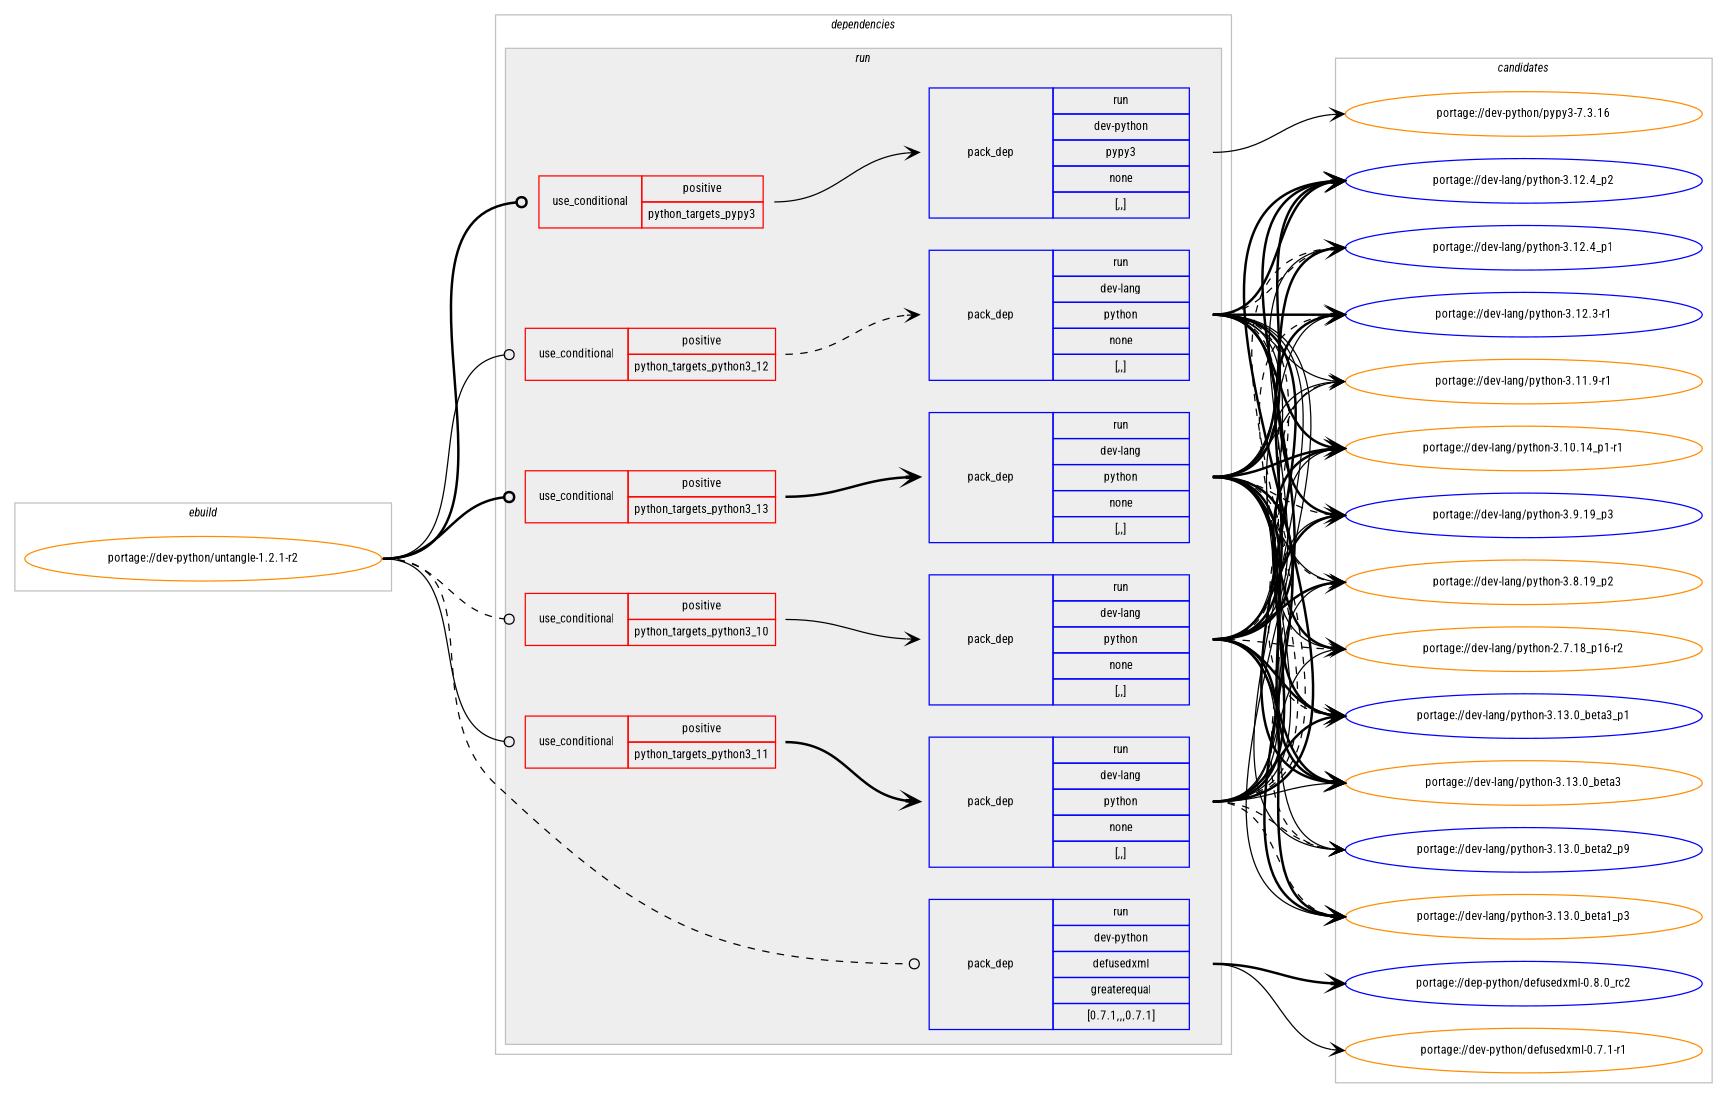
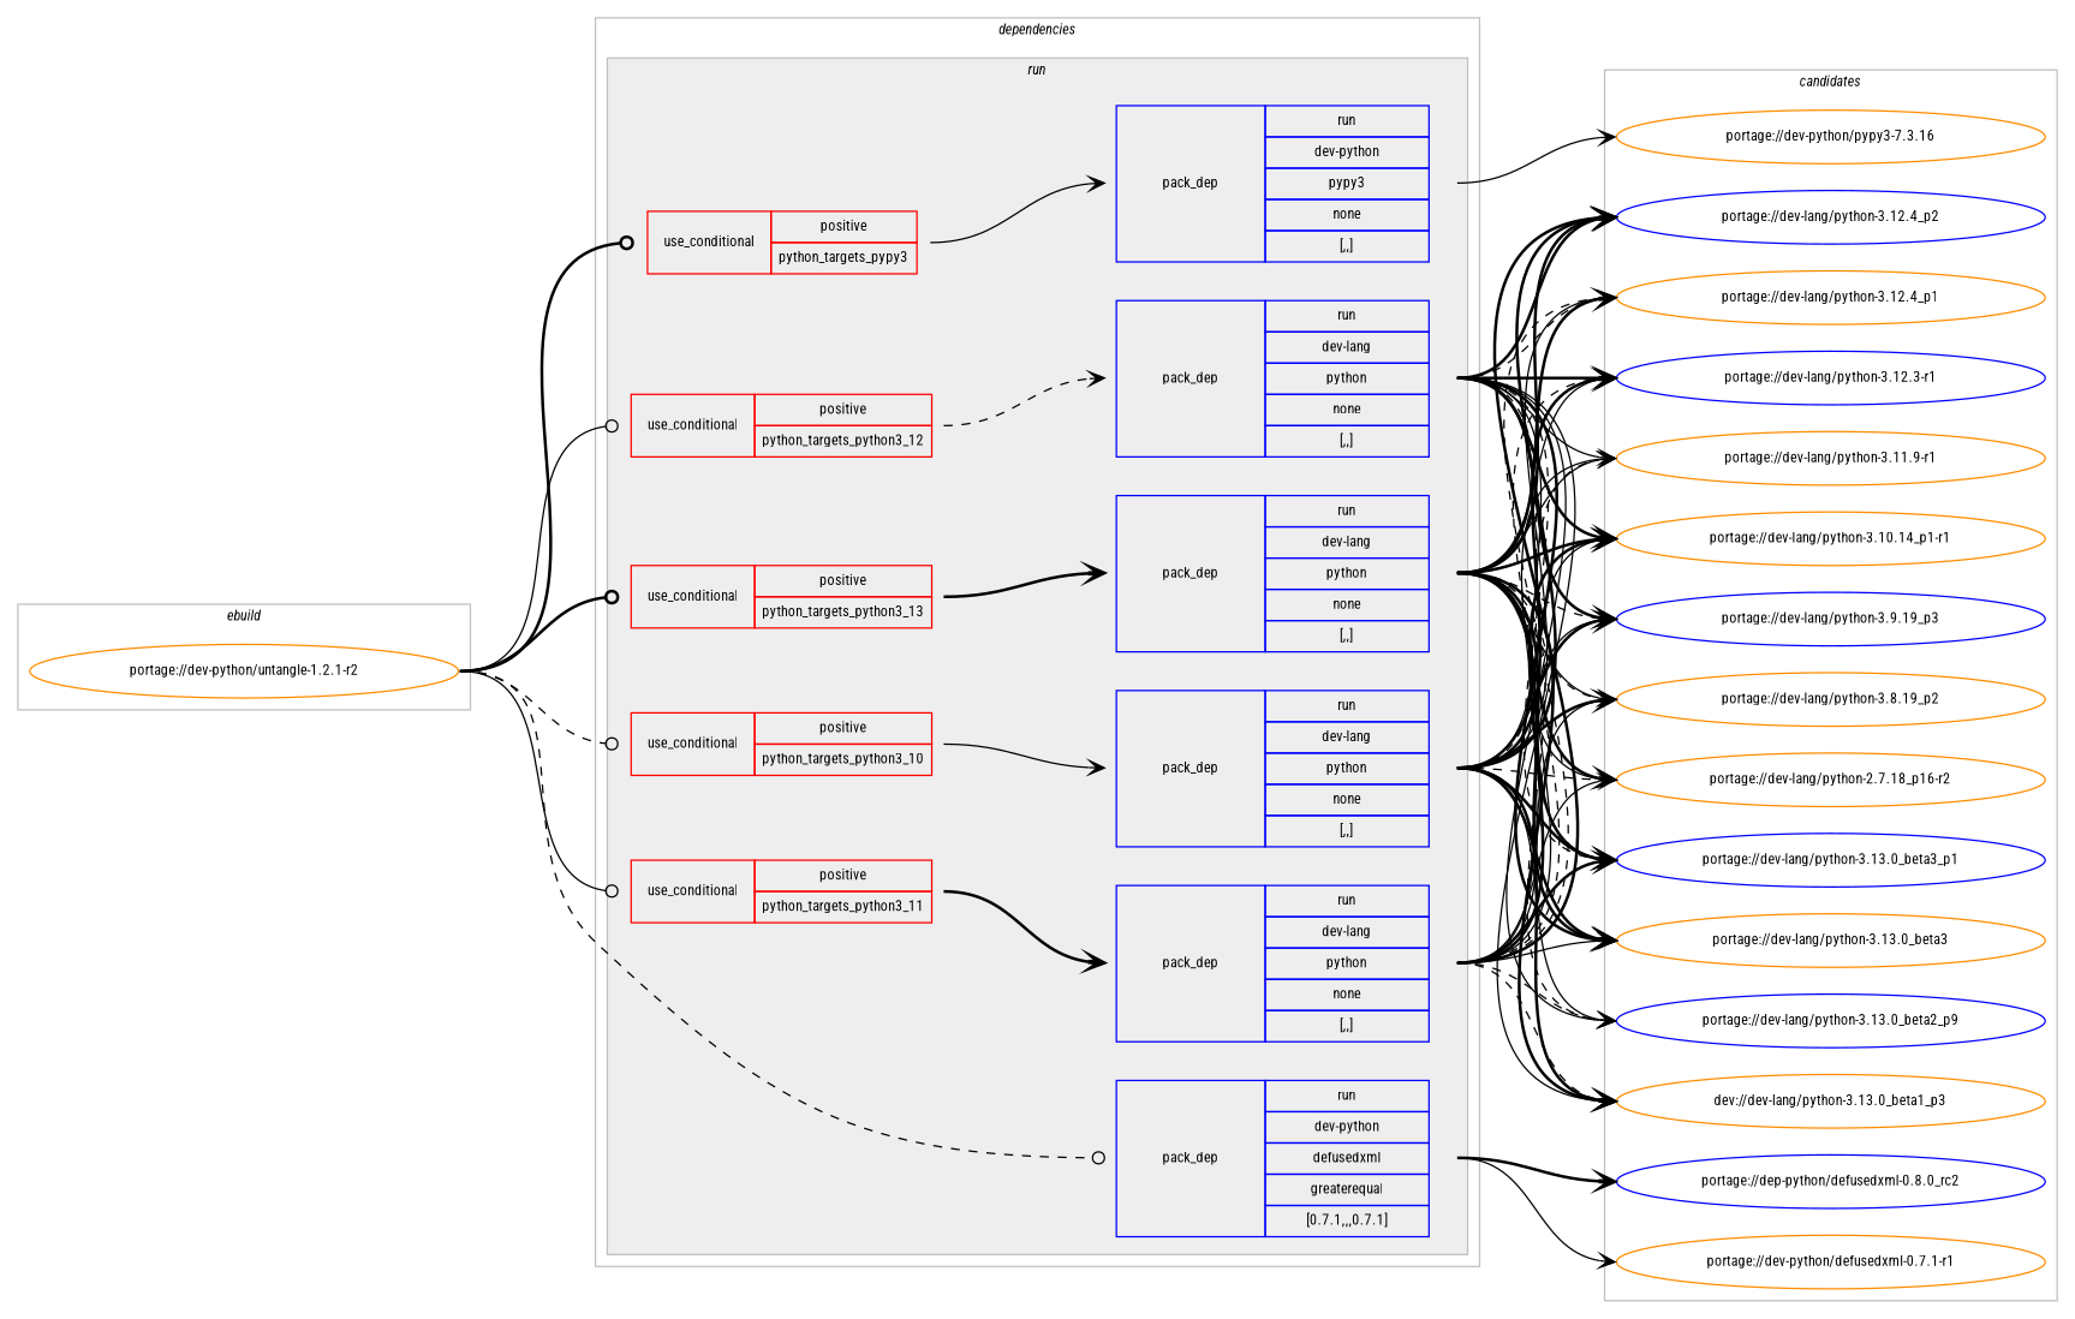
  digraph {
    compound=true
    concentrate=true
    fontname="Roboto Condensed"
    fontsize=10
    newrank=true
    rankdir=LR
    ranksep=1.5
    node [color=blue fontname="Roboto Condensed" fontsize=10]
    edge [arrowhead=vee fontname="Roboto Condensed" headport=w style=bold tailport=e weight=100]
    n1 [color=darkorange label="portage://dev-python/untangle-1.2.1-r2" width=4]
    n2 [label=<<TABLE BORDER="0" CELLBORDER="1" CELLSPACING="0" CELLPADDING="4" WIDTH="220"><TR><TD ROWSPAN="6" CELLPADDING="30">pack_dep</TD></TR><TR><TD WIDTH="110">run</TD></TR><TR><TD>dev-python</TD></TR><TR><TD>pypy3</TD></TR><TR><TD>none</TD></TR><TR><TD>[,,]</TD></TR></TABLE>> shape=none]
    n3 [color=red label=<<TABLE BORDER="0" CELLBORDER="1" CELLSPACING="0" CELLPADDING="4"><TR><TD ROWSPAN="3" CELLPADDING="10">use_conditional</TD></TR><TR><TD>positive</TD></TR><TR><TD>python_targets_pypy3</TD></TR></TABLE>> shape=none]
    n4 [label=<<TABLE BORDER="0" CELLBORDER="1" CELLSPACING="0" CELLPADDING="4" WIDTH="220"><TR><TD ROWSPAN="6" CELLPADDING="30">pack_dep</TD></TR><TR><TD WIDTH="110">run</TD></TR><TR><TD>dev-lang</TD></TR><TR><TD>python</TD></TR><TR><TD>none</TD></TR><TR><TD>[,,]</TD></TR></TABLE>> shape=none]
    n5 [color=red label=<<TABLE BORDER="0" CELLBORDER="1" CELLSPACING="0" CELLPADDING="4"><TR><TD ROWSPAN="3" CELLPADDING="10">use_conditional</TD></TR><TR><TD>positive</TD></TR><TR><TD>python_targets_python3_10</TD></TR></TABLE>> shape=none]
    n6 [label=<<TABLE BORDER="0" CELLBORDER="1" CELLSPACING="0" CELLPADDING="4" WIDTH="220"><TR><TD ROWSPAN="6" CELLPADDING="30">pack_dep</TD></TR><TR><TD WIDTH="110">run</TD></TR><TR><TD>dev-lang</TD></TR><TR><TD>python</TD></TR><TR><TD>none</TD></TR><TR><TD>[,,]</TD></TR></TABLE>> shape=none]
    n7 [color=red label=<<TABLE BORDER="0" CELLBORDER="1" CELLSPACING="0" CELLPADDING="4"><TR><TD ROWSPAN="3" CELLPADDING="10">use_conditional</TD></TR><TR><TD>positive</TD></TR><TR><TD>python_targets_python3_11</TD></TR></TABLE>> shape=none]
    n8 [label=<<TABLE BORDER="0" CELLBORDER="1" CELLSPACING="0" CELLPADDING="4" WIDTH="220"><TR><TD ROWSPAN="6" CELLPADDING="30">pack_dep</TD></TR><TR><TD WIDTH="110">run</TD></TR><TR><TD>dev-lang</TD></TR><TR><TD>python</TD></TR><TR><TD>none</TD></TR><TR><TD>[,,]</TD></TR></TABLE>> shape=none]
    n9 [color=red label=<<TABLE BORDER="0" CELLBORDER="1" CELLSPACING="0" CELLPADDING="4"><TR><TD ROWSPAN="3" CELLPADDING="10">use_conditional</TD></TR><TR><TD>positive</TD></TR><TR><TD>python_targets_python3_12</TD></TR></TABLE>> shape=none]
    n10 [label=<<TABLE BORDER="0" CELLBORDER="1" CELLSPACING="0" CELLPADDING="4" WIDTH="220"><TR><TD ROWSPAN="6" CELLPADDING="30">pack_dep</TD></TR><TR><TD WIDTH="110">run</TD></TR><TR><TD>dev-lang</TD></TR><TR><TD>python</TD></TR><TR><TD>none</TD></TR><TR><TD>[,,]</TD></TR></TABLE>> shape=none]
    n11 [color=red label=<<TABLE BORDER="0" CELLBORDER="1" CELLSPACING="0" CELLPADDING="4"><TR><TD ROWSPAN="3" CELLPADDING="10">use_conditional</TD></TR><TR><TD>positive</TD></TR><TR><TD>python_targets_python3_13</TD></TR></TABLE>> shape=none]
    n12 [label=<<TABLE BORDER="0" CELLBORDER="1" CELLSPACING="0" CELLPADDING="4" WIDTH="220"><TR><TD ROWSPAN="6" CELLPADDING="30">pack_dep</TD></TR><TR><TD WIDTH="110">run</TD></TR><TR><TD>dev-python</TD></TR><TR><TD>defusedxml</TD></TR><TR><TD>greaterequal</TD></TR><TR><TD>[0.7.1,,,0.7.1]</TD></TR></TABLE>> shape=none]
    n13 [color=darkorange label="portage://dev-python/pypy3-7.3.16" width=4]
    n14 [label="portage://dev-lang/python-3.13.0_beta3_p1" width=4]
    n15 [color=darkorange label="portage://dev-lang/python-3.13.0_beta3" width=4]
    n16 [label="portage://dev-lang/python-3.13.0_beta2_p9" width=4]
-   n17 [color=darkorange label="portage://dev-lang/python-3.13.0_beta1_p3" width=4]
+   n17 [color=darkorange label="dev://dev-lang/python-3.13.0_beta1_p3" width=4]
    n18 [label="portage://dev-lang/python-3.12.4_p2" width=4]
-   n19 [label="portage://dev-lang/python-3.12.4_p1" width=4]
+   n19 [color=darkorange label="portage://dev-lang/python-3.12.4_p1" width=4]
    n20 [label="portage://dev-lang/python-3.12.3-r1" width=4]
    n21 [color=darkorange label="portage://dev-lang/python-3.11.9-r1" width=4]
    n22 [color=darkorange label="portage://dev-lang/python-3.10.14_p1-r1" width=4]
    n23 [label="portage://dev-lang/python-3.9.19_p3" width=4]
    n24 [color=darkorange label="portage://dev-lang/python-3.8.19_p2" width=4]
    n25 [color=darkorange label="portage://dev-lang/python-2.7.18_p16-r2" width=4]
    n26 [label="portage://dep-python/defusedxml-0.8.0_rc2" width=4]
    n27 [color=darkorange label="portage://dev-python/defusedxml-0.7.1-r1" width=4]
    subgraph cluster_1 {
      color=gray
      label=<<i>ebuild</i>>
      n1
    }
    subgraph cluster_2 {
      color=gray
      label=<<i>dependencies</i>>
      subgraph cluster_3 {
        color=gray
        fillcolor="#eeeeee"
        label=<<i>compile</i>>
        style=filled
      }
      subgraph cluster_4 {
        color=gray
        fillcolor="#eeeeee"
        label=<<i>compile and run</i>>
        style=filled
      }
      subgraph cluster_5 {
        color=gray
        fillcolor="#eeeeee"
        label=<<i>run</i>>
        style=filled
        subgraph sub_6 {
          color=gray
          fillcolor="#eeeeee"
          label=<<i>run</i>>
          style=filled
          n3
          subgraph sub_7 {
            color=gray
            fillcolor="#eeeeee"
            label=<<i>run</i>>
            style=filled
            n2
          }
        }
        subgraph sub_8 {
          color=gray
          fillcolor="#eeeeee"
          label=<<i>run</i>>
          style=filled
          n5
          subgraph sub_9 {
            color=gray
            fillcolor="#eeeeee"
            label=<<i>run</i>>
            style=filled
            n4
          }
        }
        subgraph sub_10 {
          color=gray
          fillcolor="#eeeeee"
          label=<<i>run</i>>
          style=filled
          n7
          subgraph sub_11 {
            color=gray
            fillcolor="#eeeeee"
            label=<<i>run</i>>
            style=filled
            n6
          }
        }
        subgraph sub_12 {
          color=gray
          fillcolor="#eeeeee"
          label=<<i>run</i>>
          style=filled
          n9
          subgraph sub_13 {
            color=gray
            fillcolor="#eeeeee"
            label=<<i>run</i>>
            style=filled
            n8
          }
        }
        subgraph sub_14 {
          color=gray
          fillcolor="#eeeeee"
          label=<<i>run</i>>
          style=filled
          n11
          subgraph sub_15 {
            color=gray
            fillcolor="#eeeeee"
            label=<<i>run</i>>
            style=filled
            n10
          }
        }
        subgraph sub_16 {
          color=gray
          fillcolor="#eeeeee"
          label=<<i>run</i>>
          style=filled
          n12
        }
      }
    }
    subgraph cluster_17 {
      color=gray
      label=<<i>candidates</i>>
      rank=same
      subgraph sub_18 {
        color=black
        label=<<i>candidates</i>>
        nodesep=1
        rank=same
        n13
      }
      subgraph sub_19 {
        color=black
        label=<<i>candidates</i>>
        nodesep=1
        rank=same
        n14
        n15
        n16
        n17
        n18
        n19
        n20
        n21
        n22
        n23
        n24
        n25
      }
      subgraph sub_20 {
        color=black
        label=<<i>candidates</i>>
        nodesep=1
        rank=same
        n14
        n15
        n16
        n17
        n18
        n19
        n20
        n21
        n22
        n23
        n24
        n25
      }
      subgraph sub_21 {
        color=black
        label=<<i>candidates</i>>
        nodesep=1
        rank=same
        n14
        n15
        n16
        n17
        n18
        n19
        n20
        n21
        n22
        n23
        n24
        n25
      }
      subgraph sub_22 {
        color=black
        label=<<i>candidates</i>>
        nodesep=1
        rank=same
        n14
        n15
        n16
        n17
        n18
        n19
        n20
        n21
        n22
        n23
        n24
        n25
      }
      subgraph sub_23 {
        color=black
        label=<<i>candidates</i>>
        nodesep=1
        rank=same
        n26
        n27
      }
    }
    n1 -> n3 [arrowhead=odot weight=20]
    n1 -> n5 [arrowhead=odot style=dashed weight=20]
    n1 -> n7 [arrowhead=odot style=solid weight=20]
    n1 -> n9 [arrowhead=odot style=solid weight=20]
    n1 -> n11 [arrowhead=odot weight=20]
    n1 -> n12 [arrowhead=odot style=dashed weight=20]
    n2 -> n13 [style=solid]
    n3 -> n2 [style=solid weight=20]
    n4 -> n14
    n4 -> n15
    n4 -> n16 [style=solid]
    n4 -> n17
    n4 -> n18
    n4 -> n19 [style=solid]
    n4 -> n20
    n4 -> n21 [style=dashed]
    n4 -> n22 [style=solid]
    n4 -> n23
    n4 -> n24
    n4 -> n25 [style=dashed]
    n5 -> n4 [style=solid weight=20]
    n6 -> n14
    n6 -> n15 [style=solid]
    n6 -> n16 [style=dashed]
    n6 -> n17 [style=dashed]
    n6 -> n18
    n6 -> n19 [style=dashed]
    n6 -> n20 [style=dashed]
    n6 -> n21 [style=solid]
    n6 -> n22
    n6 -> n23 [style=solid]
    n6 -> n24 [style=solid]
    n6 -> n25 [style=solid]
    n7 -> n6 [weight=20]
    n8 -> n14 [style=dashed]
    n8 -> n15
    n8 -> n16 [style=solid]
    n8 -> n17 [style=solid]
    n8 -> n18
    n8 -> n19 [style=dashed]
    n8 -> n20
    n8 -> n21 [style=solid]
    n8 -> n22
    n8 -> n23
    n8 -> n24 [style=dashed]
    n8 -> n25 [style=solid]
    n9 -> n8 [style=dashed weight=20]
    n10 -> n14
    n10 -> n15
    n10 -> n16 [style=dashed]
    n10 -> n17
    n10 -> n18
    n10 -> n19
    n10 -> n20 [style=solid]
    n10 -> n21 [style=solid]
    n10 -> n22
    n10 -> n23 [style=dashed]
    n10 -> n24 [style=solid]
    n10 -> n25
    n11 -> n10 [weight=20]
    n12 -> n26
    n12 -> n27 [style=solid]
  }
